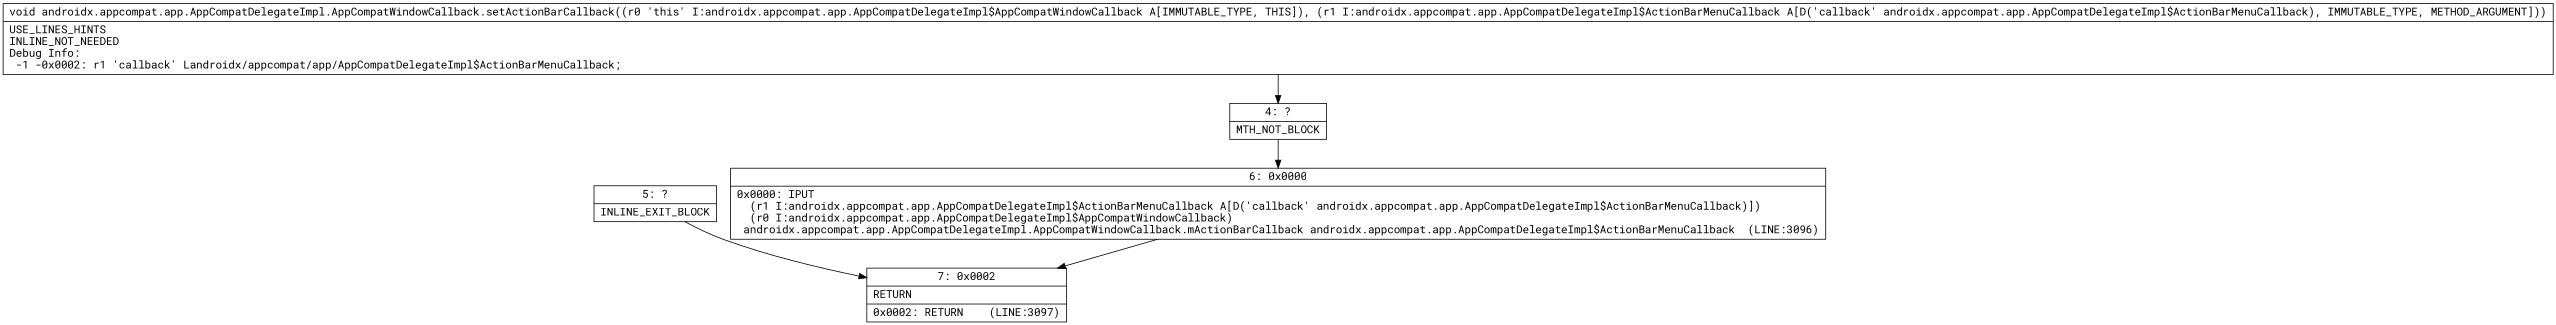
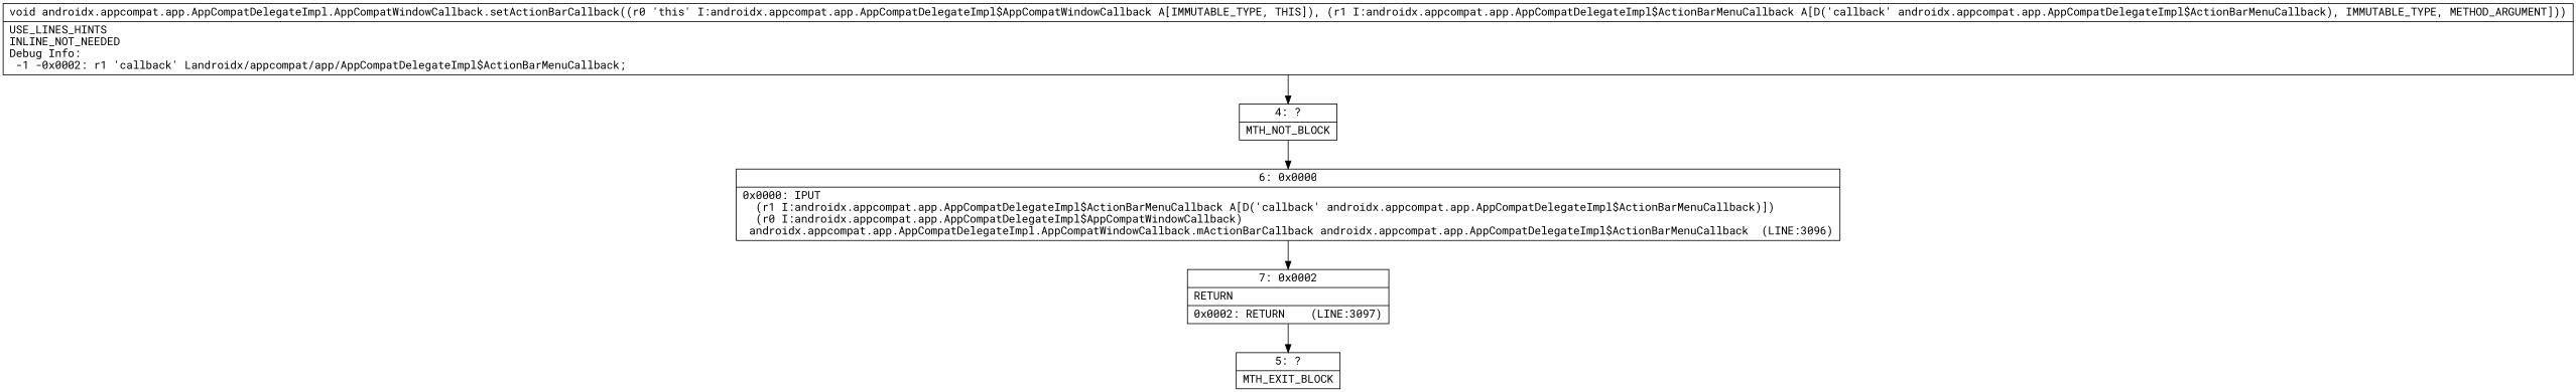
  digraph {
    fontname="Roboto Mono"
    node [fontname="Roboto Mono" shape=record]
    edge [fontname="Roboto Mono"]
    n1 [label="{4\:\ ?|MTH_NOT_BLOCK\l}"]
    n2 [label="{6\:\ 0x0000|0x0000: IPUT  \l  (r1 I:androidx.appcompat.app.AppCompatDelegateImpl$ActionBarMenuCallback A[D('callback' androidx.appcompat.app.AppCompatDelegateImpl$ActionBarMenuCallback)])\l  (r0 I:androidx.appcompat.app.AppCompatDelegateImpl$AppCompatWindowCallback)\l androidx.appcompat.app.AppCompatDelegateImpl.AppCompatWindowCallback.mActionBarCallback androidx.appcompat.app.AppCompatDelegateImpl$ActionBarMenuCallback  (LINE:3096)\l}"]
    n3 [label="{7\:\ 0x0002|RETURN\l|0x0002: RETURN    (LINE:3097)\l}"]
-   n4 [label="{5\:\ ?|INLINE_EXIT_BLOCK\l}"]
+   n4 [label="{5\:\ ?|MTH_EXIT_BLOCK\l}"]
    n5 [label="{void androidx.appcompat.app.AppCompatDelegateImpl.AppCompatWindowCallback.setActionBarCallback((r0 'this' I:androidx.appcompat.app.AppCompatDelegateImpl$AppCompatWindowCallback A[IMMUTABLE_TYPE, THIS]), (r1 I:androidx.appcompat.app.AppCompatDelegateImpl$ActionBarMenuCallback A[D('callback' androidx.appcompat.app.AppCompatDelegateImpl$ActionBarMenuCallback), IMMUTABLE_TYPE, METHOD_ARGUMENT]))  | USE_LINES_HINTS\lINLINE_NOT_NEEDED\lDebug Info:\l  \-1 \-0x0002: r1 'callback' Landroidx\/appcompat\/app\/AppCompatDelegateImpl$ActionBarMenuCallback;\l}"]
    n1 -> n2
    n2 -> n3
-   n4 -> n3
+   n3 -> n4
    n5 -> n1
  }
